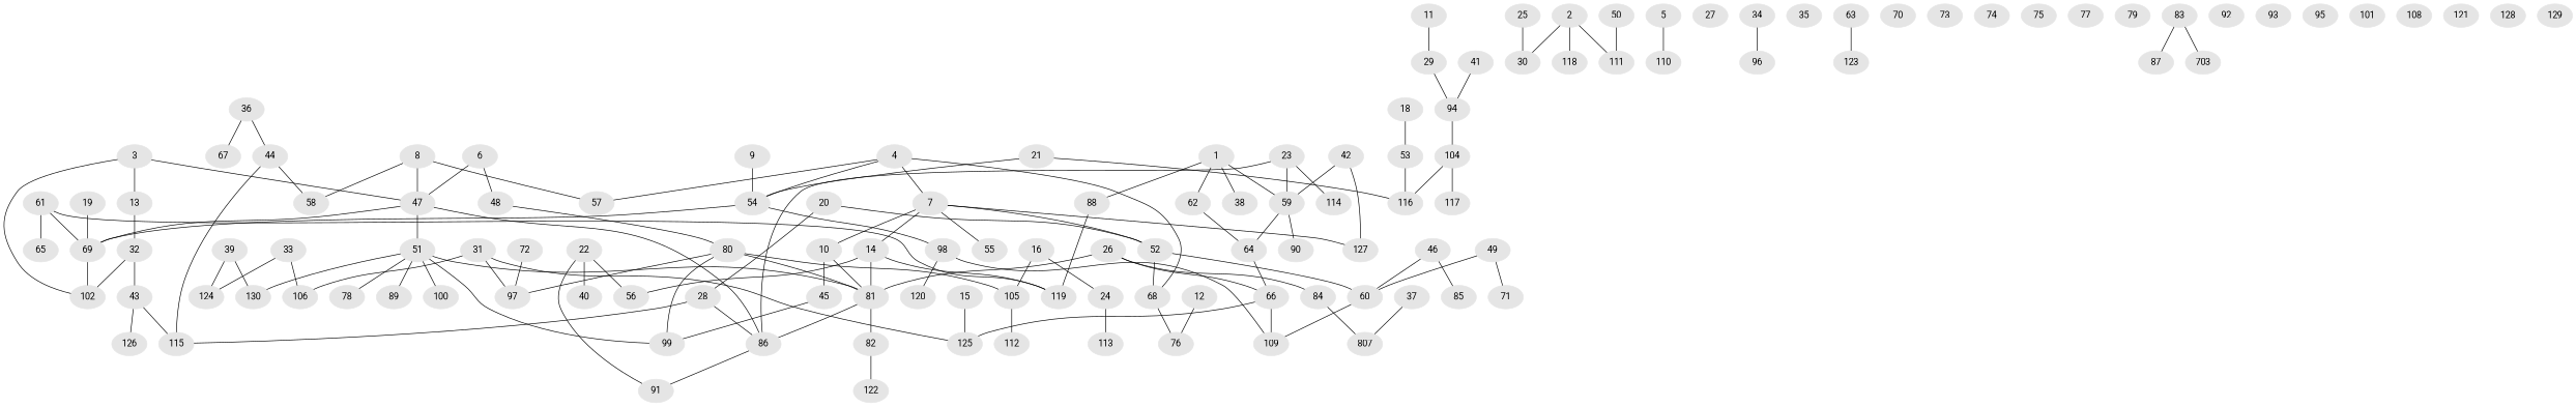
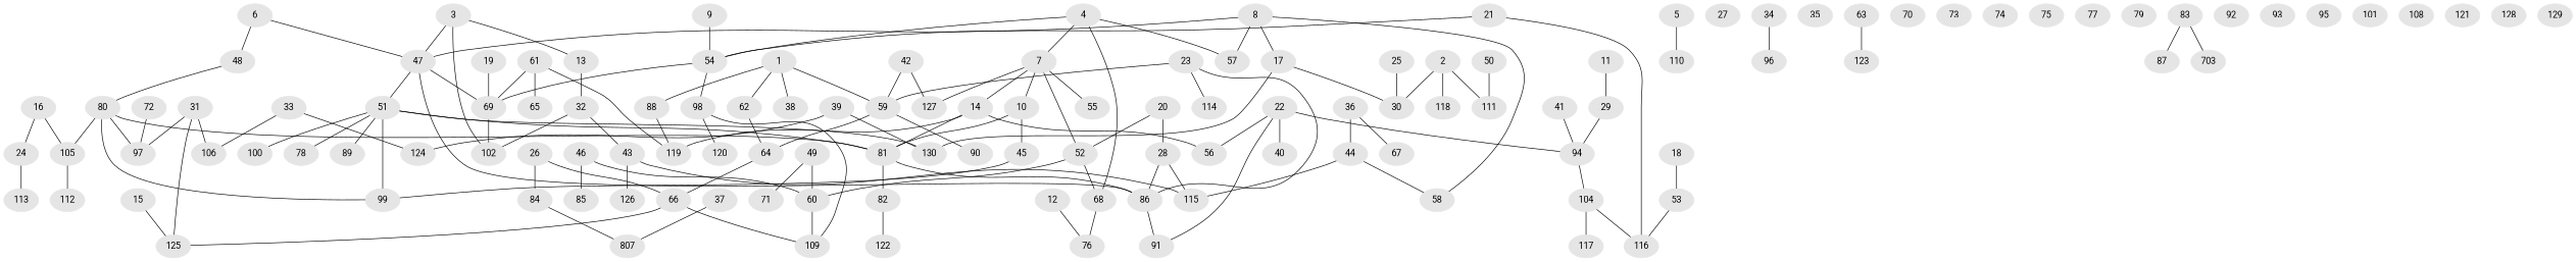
  graph {
    fontname=Roboto
    node [color=gray90 fontname=Roboto style=filled]
    edge [fontname=Roboto]
    1
    38
    59
    62
    88
    64
    90
    119
    2
    30
    111
    118
    3
    13
    47
    102
    32
    69
    86
    51
    4
    7
    54
    57
    68
    10
    14
    52
    55
    127
    98
    76
    5
    110
    6
    48
    80
    45
    81
    56
    60
    8
+   17
    58
    130
    9
    99
    82
    11
    29
    94
    12
    43
    15
    125
    16
    24
    105
    113
    112
    18
    53
    116
    19
    20
    28
    115
    21
    22
    40
    91
    104
    23
    114
    25
    26
    66
    84
    109
    n80 [label=807]
    27
    31
    97
    106
    126
    33
    124
    34
    96
    35
    36
    44
    67
    37
    39
    41
    42
    46
    85
    78
    89
    100
    49
    71
    50
    120
    61
    65
    63
    123
    70
    72
    73
    74
    75
    77
    79
    122
    83
    87
    n121 [label=703]
    92
    93
    117
    95
    101
    108
    121
    128
    129
    1 -- 38
    1 -- 59
    1 -- 62
    1 -- 88
    59 -- 64
    59 -- 90
    62 -- 64
    88 -- 119
    64 -- 66
    2 -- 30
    2 -- 111
    2 -- 118
    3 -- 13
    3 -- 47
    3 -- 102
    13 -- 32
    47 -- 69
    47 -- 86
    47 -- 51
    32 -- 102
    32 -- 43
    69 -- 102
    86 -- 91
    51 -- 81
    51 -- 130
    51 -- 99
    51 -- 78
    51 -- 89
    51 -- 100
    4 -- 7
    4 -- 54
    4 -- 57
    4 -- 68
    7 -- 10
    7 -- 14
    7 -- 52
    7 -- 55
    7 -- 127
    54 -- 69
    54 -- 98
    68 -- 76
    10 -- 45
    10 -- 81
    14 -- 119
    14 -- 81
    14 -- 56
    52 -- 68
    52 -- 60
    98 -- 109
    98 -- 120
    5 -- 110
    6 -- 47
    6 -- 48
    48 -- 80
    80 -- 81
    80 -- 99
    80 -- 105
    80 -- 97
    45 -- 99
    81 -- 86
    81 -- 82
    60 -- 109
    8 -- 47
    8 -- 57
+   8 -- 17
    8 -- 58
+   17 -- 30
+   17 -- 130
    9 -- 54
    82 -- 122
    11 -- 29
    29 -- 94
    94 -- 104
    12 -- 76
    43 -- 115
    43 -- 126
    15 -- 125
    16 -- 24
    16 -- 105
    24 -- 113
    105 -- 112
    18 -- 53
    53 -- 116
    19 -- 69
    20 -- 52
    20 -- 28
    28 -- 86
    28 -- 115
    21 -- 54
    21 -- 116
    22 -- 56
+   22 -- 94
    22 -- 40
    22 -- 91
    104 -- 116
    104 -- 117
    23 -- 59
    23 -- 86
    23 -- 114
    25 -- 30
-   26 -- 81
    26 -- 66
    26 -- 84
    66 -- 125
    66 -- 109
    84 -- n80
    31 -- 125
    31 -- 97
    31 -- 106
    33 -- 106
    33 -- 124
    34 -- 96
    36 -- 44
    36 -- 67
    44 -- 58
    44 -- 115
    37 -- n80
    39 -- 130
    39 -- 124
    41 -- 94
    42 -- 59
    42 -- 127
    46 -- 60
    46 -- 85
    49 -- 60
    49 -- 71
    50 -- 111
    61 -- 119
    61 -- 69
    61 -- 65
    63 -- 123
    72 -- 97
    83 -- 87
    83 -- n121
  }
